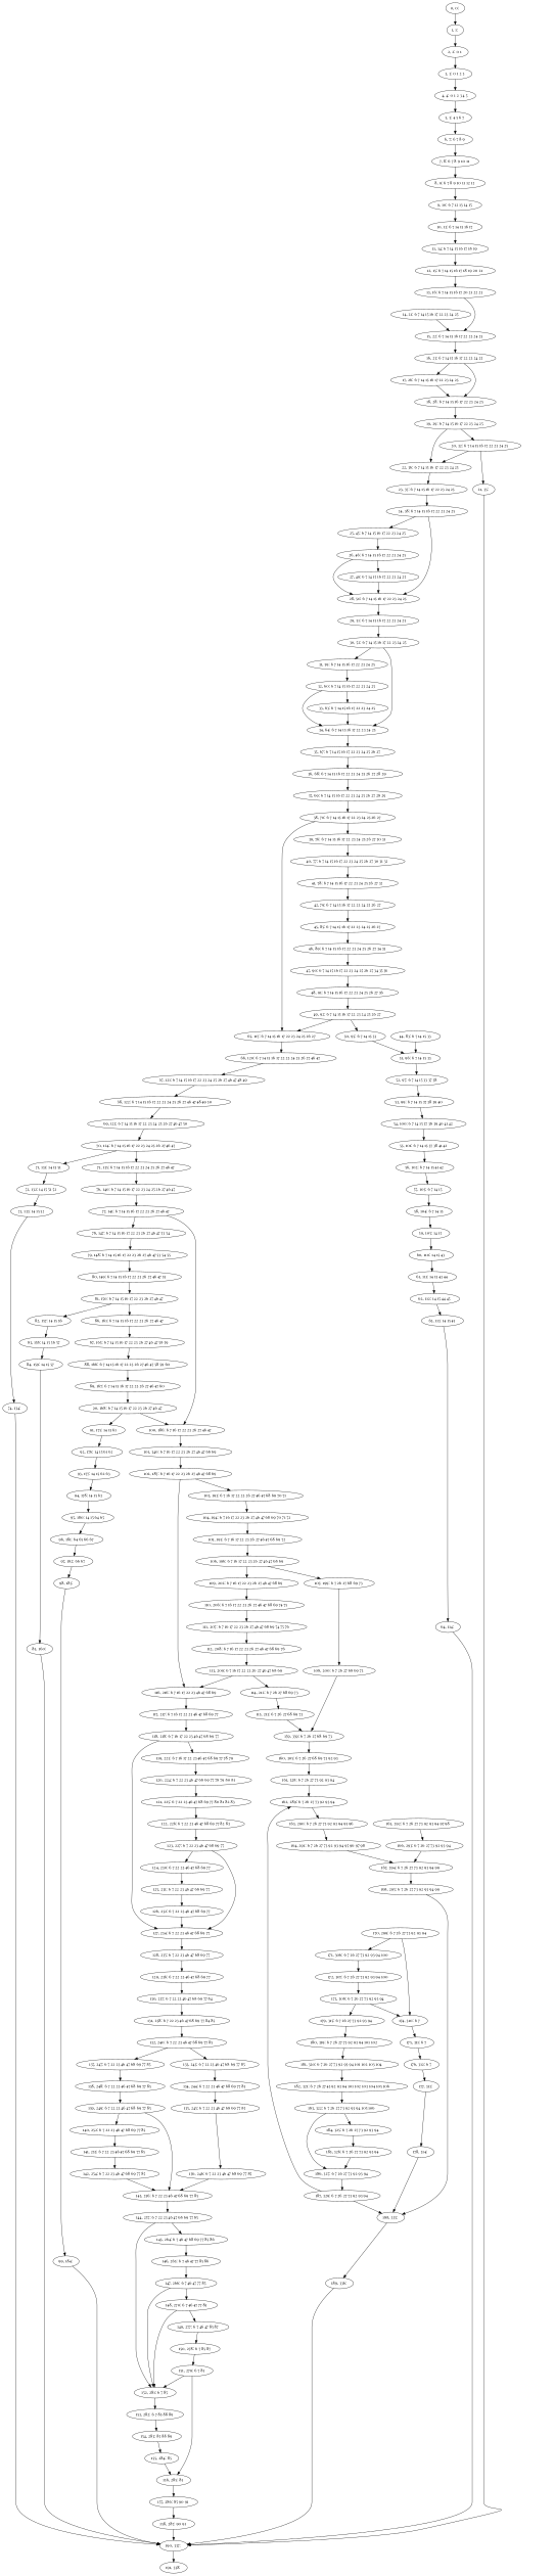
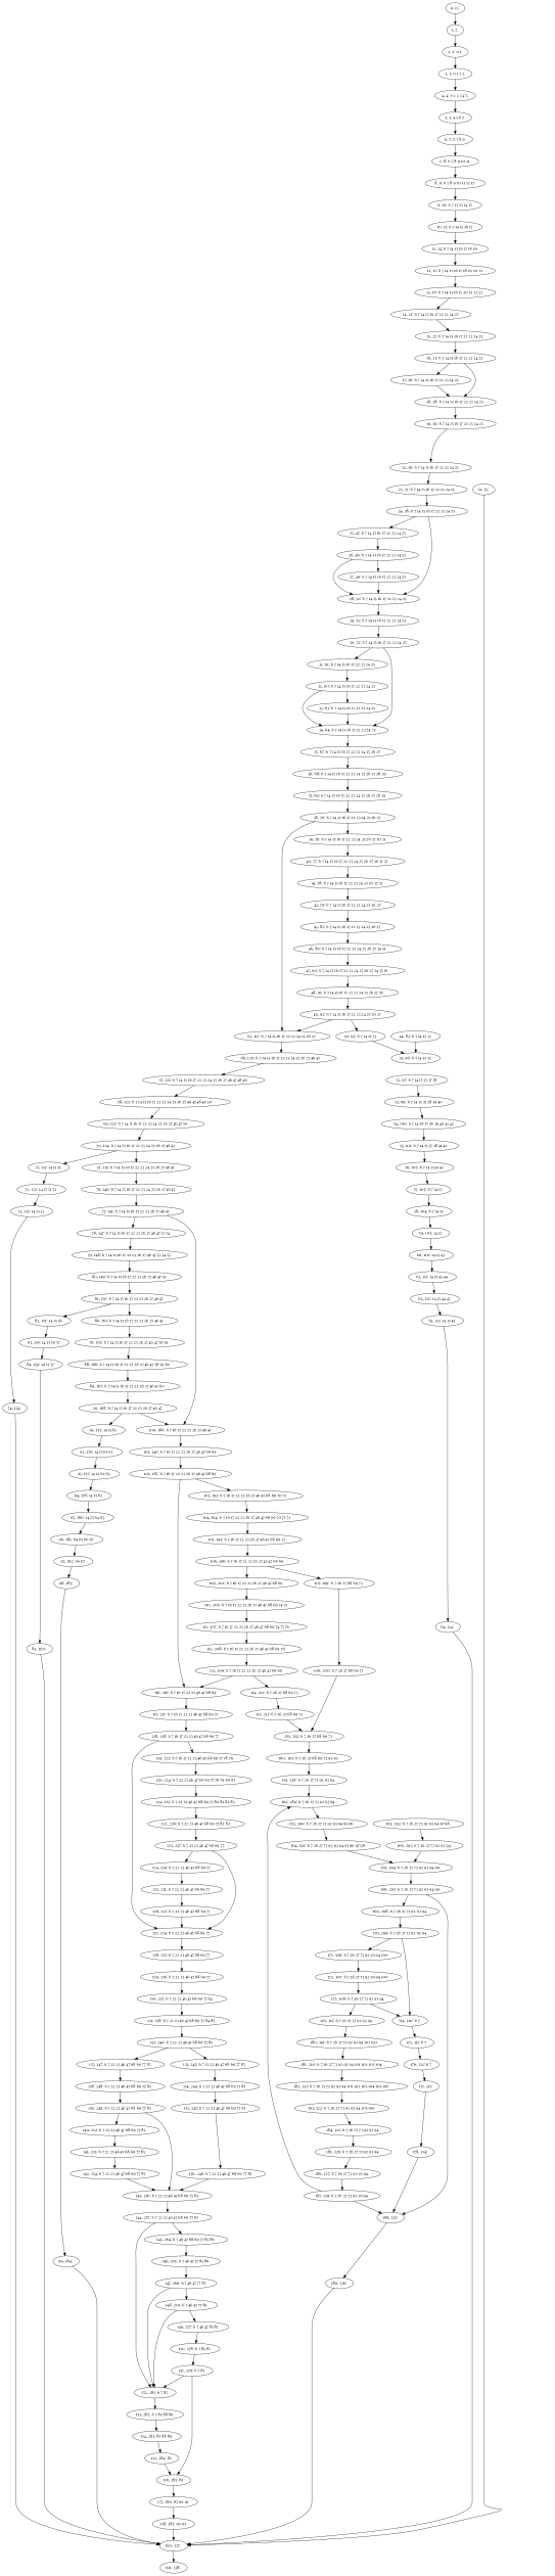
  digraph {
    fontname="Playfair Display"
    node [fontname="Playfair Display"]
    edge [fontname="Playfair Display"]
    n1 [label="0, 0: "]
    n2 [label="1, 1: "]
    n3 [label="2, 2: 0 1 "]
    n4 [label="3, 3: 0 1 2 3 "]
    n5 [label="4, 4: 0 1 2 3 4 5 "]
    n6 [label="5, 5: 4 5 6 7 "]
    n7 [label="6, 7: 6 7 8 9 "]
    n8 [label="7, 8: 6 7 8 9 10 11 "]
    n9 [label="8, 9: 6 7 8 9 10 11 12 13 "]
    n10 [label="9, 10: 6 7 12 13 14 15 "]
    n11 [label="10, 13: 6 7 14 15 16 17 "]
    n12 [label="11, 14: 6 7 14 15 16 17 18 19 "]
    n13 [label="12, 15: 6 7 14 15 16 17 18 19 20 21 "]
    n14 [label="13, 16: 6 7 14 15 16 17 20 21 22 23 "]
    n15 [label="14, 21: 6 7 14 15 16 17 22 23 24 25 "]
    n16 [label="15, 22: 6 7 14 15 16 17 22 23 24 25 "]
    n17 [label="16, 23: 6 7 14 15 16 17 22 23 24 25 "]
    n18 [label="17, 26: 6 7 14 15 16 17 22 23 24 25 "]
    n19 [label="18, 28: 6 7 14 15 16 17 22 23 24 25 "]
    n20 [label="19, 29: 6 7 14 15 16 17 22 23 24 25 "]
-   n21 [label="20, 32: 6 7 14 15 16 17 22 23 24 25 "]
    n22 [label="22, 36: 6 7 14 15 16 17 22 23 24 25 "]
    n23 [label="21, 35: "]
    n24 [label="23, 37: 6 7 14 15 16 17 22 23 24 25 "]
    n25 [label="190, 337: "]
    n26 [label="191, 338: "]
    n27 [label="24, 38: 6 7 14 15 16 17 22 23 24 25 "]
    n28 [label="25, 45: 6 7 14 15 16 17 22 23 24 25 "]
    n29 [label="28, 50: 6 7 14 15 16 17 22 23 24 25 "]
    n30 [label="26, 46: 6 7 14 15 16 17 22 23 24 25 "]
    n31 [label="29, 51: 6 7 14 15 16 17 22 23 24 25 "]
    n32 [label="27, 49: 6 7 14 15 16 17 22 23 24 25 "]
    n33 [label="30, 52: 6 7 14 15 16 17 22 23 24 25 "]
    n34 [label="31, 59: 6 7 14 15 16 17 22 23 24 25 "]
    n35 [label="34, 64: 6 7 14 15 16 17 22 23 24 25 "]
    n36 [label="32, 60: 6 7 14 15 16 17 22 23 24 25 "]
    n37 [label="35, 67: 6 7 14 15 16 17 22 23 24 25 26 27 "]
    n38 [label="33, 63: 6 7 14 15 16 17 22 23 24 25 "]
    n39 [label="36, 68: 6 7 14 15 16 17 22 23 24 25 26 27 28 29 "]
    n40 [label="37, 69: 6 7 14 15 16 17 22 23 24 25 26 27 28 29 "]
    n41 [label="38, 70: 6 7 14 15 16 17 22 23 24 25 26 27 "]
    n42 [label="39, 76: 6 7 14 15 16 17 22 23 24 25 26 27 30 31 "]
    n43 [label="65, 117: 6 7 14 15 16 17 22 23 24 25 26 27 "]
    n44 [label="40, 77: 6 7 14 15 16 17 22 23 24 25 26 27 30 31 32 "]
    n45 [label="66, 120: 6 7 14 15 16 17 22 23 24 25 26 27 46 47 "]
    n46 [label="41, 78: 6 7 14 15 16 17 22 23 24 25 26 27 32 "]
    n47 [label="42, 79: 6 7 14 15 16 17 22 23 24 25 26 27 "]
    n48 [label="45, 85: 6 7 14 15 16 17 22 23 24 25 26 27 "]
    n49 [label="46, 89: 6 7 14 15 16 17 22 23 24 25 26 27 34 35 "]
    n50 [label="44, 83: 6 7 14 15 33 "]
    n51 [label="51, 96: 6 7 14 15 33 "]
    n52 [label="52, 97: 6 7 14 15 33 37 38 "]
    n53 [label="47, 90: 6 7 14 15 16 17 22 23 24 25 26 27 34 35 36 "]
    n54 [label="48, 91: 6 7 14 15 16 17 22 23 24 25 26 27 36 "]
    n55 [label="49, 92: 6 7 14 15 16 17 22 23 24 25 26 27 "]
    n56 [label="50, 95: 6 7 14 15 33 "]
    n57 [label="53, 99: 6 7 14 15 37 38 39 40 "]
-   n58 [label="54, 100: 6 7 14 15 37 38 39 40 41 42 "]
+   n58 [label="54, 100: 6 7 14 85 37 38 39 40 41 42"]
    n59 [label="55, 101: 6 7 14 15 37 38 41 42 "]
    n60 [label="56, 102: 6 7 14 15 41 42 "]
    n61 [label="57, 103: 6 7 14 15 "]
    n62 [label="58, 104: 6 7 14 15 "]
    n63 [label="59, 105: 14 15 "]
    n64 [label="60, 110: 14 15 43 "]
    n65 [label="61, 111: 14 15 43 44 "]
    n66 [label="62, 112: 14 15 44 45 "]
    n67 [label="63, 113: 14 15 45 "]
    n68 [label="64, 114: "]
    n69 [label="67, 121: 6 7 14 15 16 17 22 23 24 25 26 27 46 47 48 49 "]
    n70 [label="68, 122: 6 7 14 15 16 17 22 23 24 25 26 27 46 47 48 49 50 "]
    n71 [label="69, 123: 6 7 14 15 16 17 22 23 24 25 26 27 46 47 50 "]
    n72 [label="70, 124: 6 7 14 15 16 17 22 23 24 25 26 27 46 47 "]
    n73 [label="71, 131: 14 15 51 "]
    n74 [label="75, 135: 6 7 14 15 16 17 22 23 24 25 26 27 46 47 "]
    n75 [label="72, 132: 14 15 51 52 "]
    n76 [label="76, 140: 6 7 14 15 16 17 22 23 24 25 26 27 46 47 "]
    n77 [label="73, 133: 14 15 52 "]
    n78 [label="74, 134: "]
    n79 [label="77, 141: 6 7 14 15 16 17 22 23 26 27 46 47 "]
    n80 [label="78, 147: 6 7 14 15 16 17 22 23 26 27 46 47 53 54 "]
    n81 [label="100, 186: 6 7 16 17 22 23 26 27 46 47 "]
    n82 [label="79, 148: 6 7 14 15 16 17 22 23 26 27 46 47 53 54 55 "]
    n83 [label="101, 340: 6 7 16 17 22 23 26 27 46 47 68 69 "]
    n84 [label="80, 149: 6 7 14 15 16 17 22 23 26 27 46 47 55 "]
    n85 [label="81, 150: 6 7 14 15 16 17 22 23 26 27 46 47 "]
    n86 [label="82, 157: 14 15 56 "]
    n87 [label="86, 161: 6 7 14 15 16 17 22 23 26 27 46 47 "]
    n88 [label="83, 158: 14 15 56 57 "]
    n89 [label="87, 165: 6 7 14 15 16 17 22 23 26 27 46 47 58 59 "]
    n90 [label="84, 159: 14 15 57 "]
    n91 [label="85, 160: "]
    n92 [label="88, 166: 6 7 14 15 16 17 22 23 26 27 46 47 58 59 60 "]
    n93 [label="89, 167: 6 7 14 15 16 17 22 23 26 27 46 47 60 "]
    n94 [label="90, 168: 6 7 14 15 16 17 22 23 26 27 46 47 "]
    n95 [label="91, 175: 14 15 61 "]
    n96 [label="92, 176: 14 15 61 62 "]
    n97 [label="93, 177: 14 15 62 63 "]
    n98 [label="94, 178: 14 15 63 "]
    n99 [label="95, 180: 14 15 64 65 "]
    n100 [label="96, 181: 64 65 66 67 "]
    n101 [label="97, 182: 66 67 "]
    n102 [label="98, 183: "]
    n103 [label="99, 184: "]
    n104 [label="102, 187: 6 7 16 17 22 23 26 27 46 47 68 69 "]
    n105 [label="103, 193: 6 7 16 17 22 23 26 27 46 47 68 69 70 71 "]
    n106 [label="116, 216: 6 7 16 17 22 23 46 47 68 69 "]
    n107 [label="104, 194: 6 7 16 17 22 23 26 27 46 47 68 69 70 71 72 "]
    n108 [label="117, 217: 6 7 16 17 22 23 46 47 68 69 77 "]
    n109 [label="105, 195: 6 7 16 17 22 23 26 27 46 47 68 69 72 "]
    n110 [label="106, 196: 6 7 16 17 22 23 26 27 46 47 68 69 "]
    n111 [label="107, 199: 6 7 26 27 68 69 73 "]
    n112 [label="109, 202: 6 7 16 17 22 23 26 27 46 47 68 69 "]
    n113 [label="108, 200: 6 7 26 27 68 69 73 "]
    n114 [label="110, 206: 6 7 16 17 22 23 26 27 46 47 68 69 74 75 "]
    n115 [label="159, 339: 6 7 26 27 68 69 73 "]
    n116 [label="160, 305: 6 7 26 27 68 69 73 92 93 "]
    n117 [label="111, 207: 6 7 16 17 22 23 26 27 46 47 68 69 74 75 76 "]
    n118 [label="112, 208: 6 7 16 17 22 23 26 27 46 47 68 69 76 "]
    n119 [label="113, 209: 6 7 16 17 22 23 26 27 46 47 68 69 "]
    n120 [label="114, 212: 6 7 26 27 68 69 73 "]
    n121 [label="115, 213: 6 7 26 27 68 69 73 "]
    n122 [label="118, 218: 6 7 16 17 22 23 46 47 68 69 77 "]
    n123 [label="119, 223: 6 7 16 17 22 23 46 47 68 69 77 78 79 "]
    n124 [label="127, 234: 6 7 22 23 46 47 68 69 77 "]
    n125 [label="120, 224: 6 7 22 23 46 47 68 69 77 78 79 80 81 "]
    n126 [label="128, 235: 6 7 22 23 46 47 68 69 77 "]
    n127 [label="121, 225: 6 7 22 23 46 47 68 69 77 80 81 82 83 "]
    n128 [label="122, 226: 6 7 22 23 46 47 68 69 77 82 83 "]
    n129 [label="123, 227: 6 7 22 23 46 47 68 69 77 "]
    n130 [label="124, 230: 6 7 22 23 46 47 68 69 77 "]
    n131 [label="125, 231: 6 7 22 23 46 47 68 69 77 "]
    n132 [label="126, 232: 6 7 22 23 46 47 68 69 77 "]
    n133 [label="129, 236: 6 7 22 23 46 47 68 69 77 "]
    n134 [label="130, 237: 6 7 22 23 46 47 68 69 77 84 "]
    n135 [label="131, 238: 6 7 22 23 46 47 68 69 77 84 85 "]
    n136 [label="132, 240: 6 7 22 23 46 47 68 69 77 85 "]
    n137 [label="133, 243: 6 7 22 23 46 47 68 69 77 85 "]
    n138 [label="137, 247: 6 7 22 23 46 47 68 69 77 85 "]
    n139 [label="134, 244: 6 7 22 23 46 47 68 69 77 85 "]
    n140 [label="138, 248: 6 7 22 23 46 47 68 69 77 85 "]
    n141 [label="135, 245: 6 7 22 23 46 47 68 69 77 85 "]
    n142 [label="136, 246: 6 7 22 23 46 47 68 69 77 85 "]
    n143 [label="143, 256: 6 7 22 23 46 47 68 69 77 85 "]
    n144 [label="144, 257: 6 7 22 23 46 47 68 69 77 85 "]
    n145 [label="139, 249: 6 7 22 23 46 47 68 69 77 85 "]
    n146 [label="140, 252: 6 7 22 23 46 47 68 69 77 85 "]
    n147 [label="141, 253: 6 7 22 23 46 47 68 69 77 85 "]
    n148 [label="142, 254: 6 7 22 23 46 47 68 69 77 85 "]
    n149 [label="145, 264: 6 7 46 47 68 69 77 85 86 "]
    n150 [label="152, 281: 6 7 85 "]
    n151 [label="146, 265: 6 7 46 47 77 85 86 "]
    n152 [label="153, 282: 6 7 85 88 89 "]
    n153 [label="147, 266: 6 7 46 47 77 85 "]
    n154 [label="148, 270: 6 7 46 47 77 85 "]
    n155 [label="149, 277: 6 7 46 47 85 87 "]
    n156 [label="150, 278: 6 7 85 87 "]
    n157 [label="151, 279: 6 7 85 "]
    n158 [label="156, 285: 85 "]
    n159 [label="157, 286: 85 90 91 "]
    n160 [label="154, 283: 85 88 89 "]
    n161 [label="155, 284: 85 "]
    n162 [label="158, 287: 90 91 "]
    n163 [label="161, 328: 6 7 26 27 73 92 93 94 "]
    n164 [label="162, 289: 6 7 26 27 73 92 93 94 "]
    n165 [label="163, 290: 6 7 26 27 73 92 93 94 95 96 "]
    n166 [label="164, 291: 6 7 26 27 73 92 93 94 95 96 97 98 "]
    n167 [label="167, 294: 6 7 26 27 73 92 93 94 99 "]
    n168 [label="165, 292: 6 7 26 27 73 92 93 94 97 98 "]
    n169 [label="166, 293: 6 7 26 27 73 92 93 94 "]
    n170 [label="168, 295: 6 7 26 27 73 92 93 94 99 "]
+   n171 [label="169, 298: 6 7 26 27 73 92 93 94 "]
    n172 [label="188, 335: "]
    n173 [label="170, 299: 6 7 26 27 73 92 93 94 "]
    n174 [label="189, 336: "]
    n175 [label="171, 306: 6 7 26 27 73 92 93 94 100 "]
    n176 [label="174, 310: 6 7 "]
    n177 [label="172, 307: 6 7 26 27 73 92 93 94 100 "]
    n178 [label="175, 311: 6 7 "]
    n179 [label="173, 308: 6 7 26 27 73 92 93 94 "]
    n180 [label="179, 315: 6 7 26 27 73 92 93 94 "]
    n181 [label="180, 319: 6 7 26 27 73 92 93 94 101 102 "]
    n182 [label="176, 312: 6 7 "]
    n183 [label="177, 313: "]
    n184 [label="178, 314: "]
    n185 [label="181, 320: 6 7 26 27 73 92 93 94 101 102 103 104 "]
-   n186 [label="182, 321: 6 7 26 27 43 92 93 94 101 102 103 104 105 106"]
+   n186 [label="182, 321: 6 7 26 27 73 92 93 94 101 102 103 104 105 106 "]
    n187 [label="183, 322: 6 7 26 27 73 92 93 94 105 106 "]
    n188 [label="184, 325: 6 7 26 27 73 92 93 94 "]
    n189 [label="186, 327: 6 7 26 27 73 92 93 94 "]
    n190 [label="185, 326: 6 7 26 27 73 92 93 94 "]
    n191 [label="187, 329: 6 7 26 27 73 92 93 94 "]
    n1 -> n2
    n2 -> n3
    n3 -> n4
    n4 -> n5
    n5 -> n6
    n6 -> n7
    n7 -> n8
    n8 -> n9
    n9 -> n10
    n10 -> n11
    n11 -> n12
    n12 -> n13
    n13 -> n14
-   n14 -> n16
+   n14 -> n15
    n15 -> n16
    n16 -> n17
    n17 -> n18
    n17 -> n19
    n18 -> n19
    n19 -> n20
-   n20 -> n21
    n20 -> n22
-   n21 -> n22
-   n21 -> n23
    n22 -> n24
    n23 -> n25
    n24 -> n27
    n25 -> n26
    n27 -> n28
    n27 -> n29
    n28 -> n30
    n29 -> n31
    n30 -> n29
    n30 -> n32
    n31 -> n33
    n32 -> n29
    n33 -> n34
    n33 -> n35
    n34 -> n36
    n35 -> n37
    n36 -> n35
    n36 -> n38
    n37 -> n39
    n38 -> n35
    n39 -> n40
    n40 -> n41
    n41 -> n42
    n41 -> n43
    n42 -> n44
    n43 -> n45
    n44 -> n46
    n45 -> n69
    n46 -> n47
    n47 -> n48
    n48 -> n49
    n49 -> n53
    n50 -> n51
-   n51 -> n52
    n52 -> n57
    n53 -> n54
    n54 -> n55
    n55 -> n43
    n55 -> n56
    n56 -> n51
    n57 -> n58
    n58 -> n59
    n59 -> n60
    n60 -> n61
    n61 -> n62
    n62 -> n63
    n63 -> n64
    n64 -> n65
    n65 -> n66
    n66 -> n67
    n67 -> n68
    n68 -> n25
    n69 -> n70
    n70 -> n71
    n71 -> n72
    n72 -> n73
    n72 -> n74
    n73 -> n75
    n74 -> n76
    n75 -> n77
    n76 -> n79
    n77 -> n78
    n78 -> n25
    n79 -> n80
    n79 -> n81
    n80 -> n82
    n81 -> n83
    n82 -> n84
    n83 -> n104
    n84 -> n85
    n85 -> n86
    n85 -> n87
    n86 -> n88
    n87 -> n89
    n88 -> n90
    n89 -> n92
    n90 -> n91
    n91 -> n25
    n92 -> n93
    n93 -> n94
    n94 -> n81
    n94 -> n95
    n95 -> n96
    n96 -> n97
    n97 -> n98
    n98 -> n99
    n99 -> n100
    n100 -> n101
    n101 -> n102
    n102 -> n103
    n103 -> n25
    n104 -> n105
    n104 -> n106
    n105 -> n107
    n106 -> n108
    n107 -> n109
    n108 -> n122
    n109 -> n110
    n110 -> n111
    n110 -> n112
    n111 -> n113
    n112 -> n114
    n113 -> n115
    n114 -> n117
    n115 -> n116
    n116 -> n163
    n117 -> n118
    n118 -> n119
    n119 -> n106
    n119 -> n120
    n120 -> n121
    n121 -> n115
    n122 -> n123
    n122 -> n124
    n123 -> n125
    n124 -> n126
    n125 -> n127
    n126 -> n133
    n127 -> n128
    n128 -> n129
    n129 -> n124
    n129 -> n130
    n130 -> n131
    n131 -> n132
    n132 -> n124
    n133 -> n134
    n134 -> n135
    n135 -> n136
    n136 -> n137
    n136 -> n138
    n137 -> n139
    n138 -> n140
    n139 -> n141
    n140 -> n145
    n141 -> n142
    n142 -> n143
    n143 -> n144
    n144 -> n149
    n144 -> n150
    n145 -> n143
    n145 -> n146
    n146 -> n147
    n147 -> n148
    n148 -> n143
    n149 -> n151
    n150 -> n152
    n151 -> n153
    n152 -> n160
    n153 -> n150
    n153 -> n154
    n154 -> n150
    n154 -> n155
    n155 -> n156
    n156 -> n157
    n157 -> n150
    n157 -> n158
    n158 -> n159
    n159 -> n162
    n160 -> n161
    n161 -> n158
    n162 -> n25
    n163 -> n164
    n164 -> n165
    n165 -> n166
    n166 -> n167
    n167 -> n170
    n168 -> n169
    n169 -> n167
+   n170 -> n171
    n170 -> n172
+   n171 -> n173
    n172 -> n174
    n173 -> n175
    n173 -> n176
    n174 -> n25
    n175 -> n177
    n176 -> n178
    n177 -> n179
    n178 -> n182
    n179 -> n176
    n179 -> n180
    n180 -> n181
    n181 -> n185
    n182 -> n183
    n183 -> n184
    n184 -> n172
    n185 -> n186
    n186 -> n187
    n187 -> n188
-   n187 -> n189
    n188 -> n190
    n189 -> n191
    n190 -> n189
    n191 -> n164
    n191 -> n172
  }
